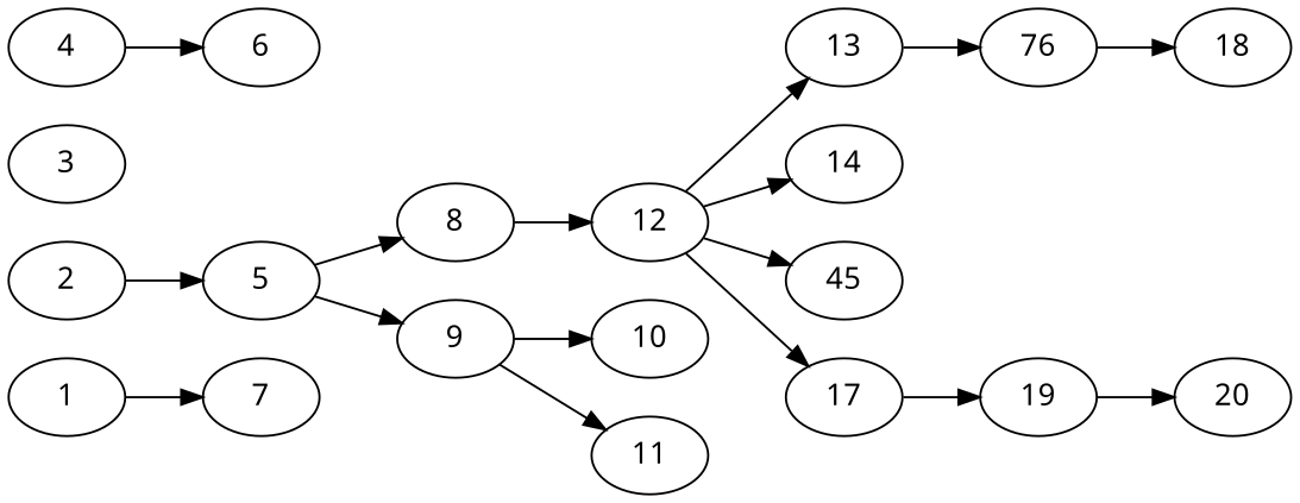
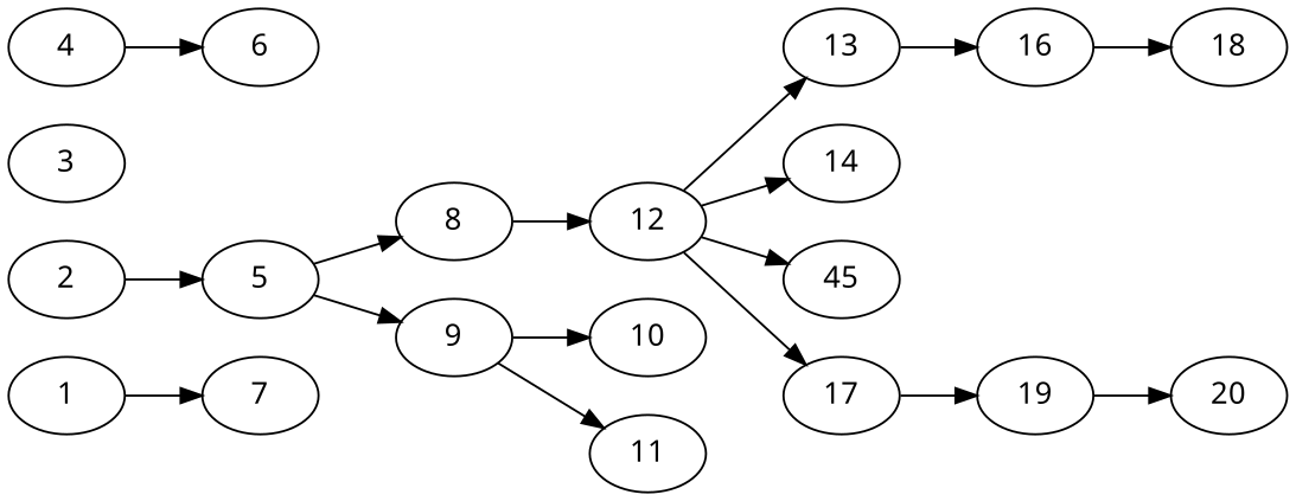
  digraph {
    fontname="Noto Sans"
    rankdir=LR
    node [alpha=0.02 fontname="Noto Sans"]
    edge [fontname="Noto Sans"]
    1 [alpha=0.05 expect_size=169393059794399]
    7 [alpha=0.10 expect_size=24644340013274240]
    2 [expect_size=4425109100036096000]
    5 [alpha=0.03 expect_size=32889348575561948]
    8 [alpha=0.14 expect_size=482581408464325]
    9 [alpha=0.12 expect_size=15726012375770972]
    12 [expect_size=155755661844545536]
    10 [alpha=0.01 expect_size=61108171789185]
    11 [alpha=0.19 expect_size=41728045256508]
    3 [alpha=0.19 expect_size=446372774880737]
    4 [alpha=0.01 expect_size=113320809358813]
    6 [alpha=0.10 expect_size=1179505393664000000]
    13 [expect_size=4983848574487338]
    14 [alpha=0.01 expect_size=118298895573843968]
    n15 [expect_size=181789254458802176 label=45]
    17 [alpha=0.13 expect_size=11933859075457188]
-   16 [alpha=0.03 expect_size=12374714408782550 label=76]
+   16 [alpha=0.03 expect_size=12374714408782550]
    18 [alpha=0.00 expect_size=267513376781340]
    19 [alpha=0.14 expect_size=768496019540279296]
    20 [alpha=0.17 expect_size=209647641310421]
    1 -> 7
    2 -> 5
    5 -> 8
    5 -> 9
    8 -> 12
    9 -> 10
    9 -> 11
    12 -> 13
    12 -> 14
    12 -> n15
    12 -> 17
    4 -> 6
    13 -> 16
    17 -> 19
    16 -> 18
    19 -> 20
  }
